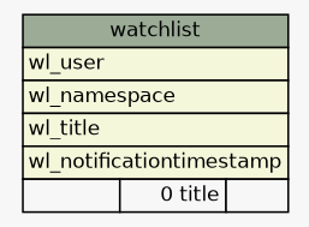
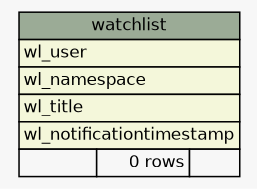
  digraph {
    bgcolor="#f7f7f7"
    fontname=Helvetica
    fontsize=11
    nodesep=0.18
    rankdir=TB
    ranksep=0.46
-   n1 [fontname=Helvetica fontsize=11 label=<     <TABLE BORDER="0" CELLBORDER="1" CELLSPACING="0" BGCOLOR="#ffffff">       <TR><TD COLSPAN="3" BGCOLOR="#9bab96" ALIGN="CENTER">watchlist</TD></TR>       <TR><TD PORT="wl_user" COLSPAN="3" BGCOLOR="#f4f7da" ALIGN="LEFT">wl_user</TD></TR>       <TR><TD PORT="wl_namespace" COLSPAN="3" BGCOLOR="#f4f7da" ALIGN="LEFT">wl_namespace</TD></TR>       <TR><TD PORT="wl_title" COLSPAN="3" BGCOLOR="#f4f7da" ALIGN="LEFT">wl_title</TD></TR>       <TR><TD PORT="wl_notificationtimestamp" COLSPAN="3" BGCOLOR="#f4f7da" ALIGN="LEFT">wl_notificationtimestamp</TD></TR>       <TR><TD ALIGN="LEFT" BGCOLOR="#f7f7f7">  </TD><TD ALIGN="RIGHT" BGCOLOR="#f7f7f7">0 title</TD><TD ALIGN="RIGHT" BGCOLOR="#f7f7f7">  </TD></TR>     </TABLE>> shape=plaintext]
+   n1 [fontname=Helvetica fontsize=11 label=<     <TABLE BORDER="0" CELLBORDER="1" CELLSPACING="0" BGCOLOR="#ffffff">       <TR><TD COLSPAN="3" BGCOLOR="#9bab96" ALIGN="CENTER">watchlist</TD></TR>       <TR><TD PORT="wl_user" COLSPAN="3" BGCOLOR="#f4f7da" ALIGN="LEFT">wl_user</TD></TR>       <TR><TD PORT="wl_namespace" COLSPAN="3" BGCOLOR="#f4f7da" ALIGN="LEFT">wl_namespace</TD></TR>       <TR><TD PORT="wl_title" COLSPAN="3" BGCOLOR="#f4f7da" ALIGN="LEFT">wl_title</TD></TR>       <TR><TD PORT="wl_notificationtimestamp" COLSPAN="3" BGCOLOR="#f4f7da" ALIGN="LEFT">wl_notificationtimestamp</TD></TR>       <TR><TD ALIGN="LEFT" BGCOLOR="#f7f7f7">  </TD><TD ALIGN="RIGHT" BGCOLOR="#f7f7f7">0 rows</TD><TD ALIGN="RIGHT" BGCOLOR="#f7f7f7">  </TD></TR>     </TABLE>> shape=plaintext]
  }
